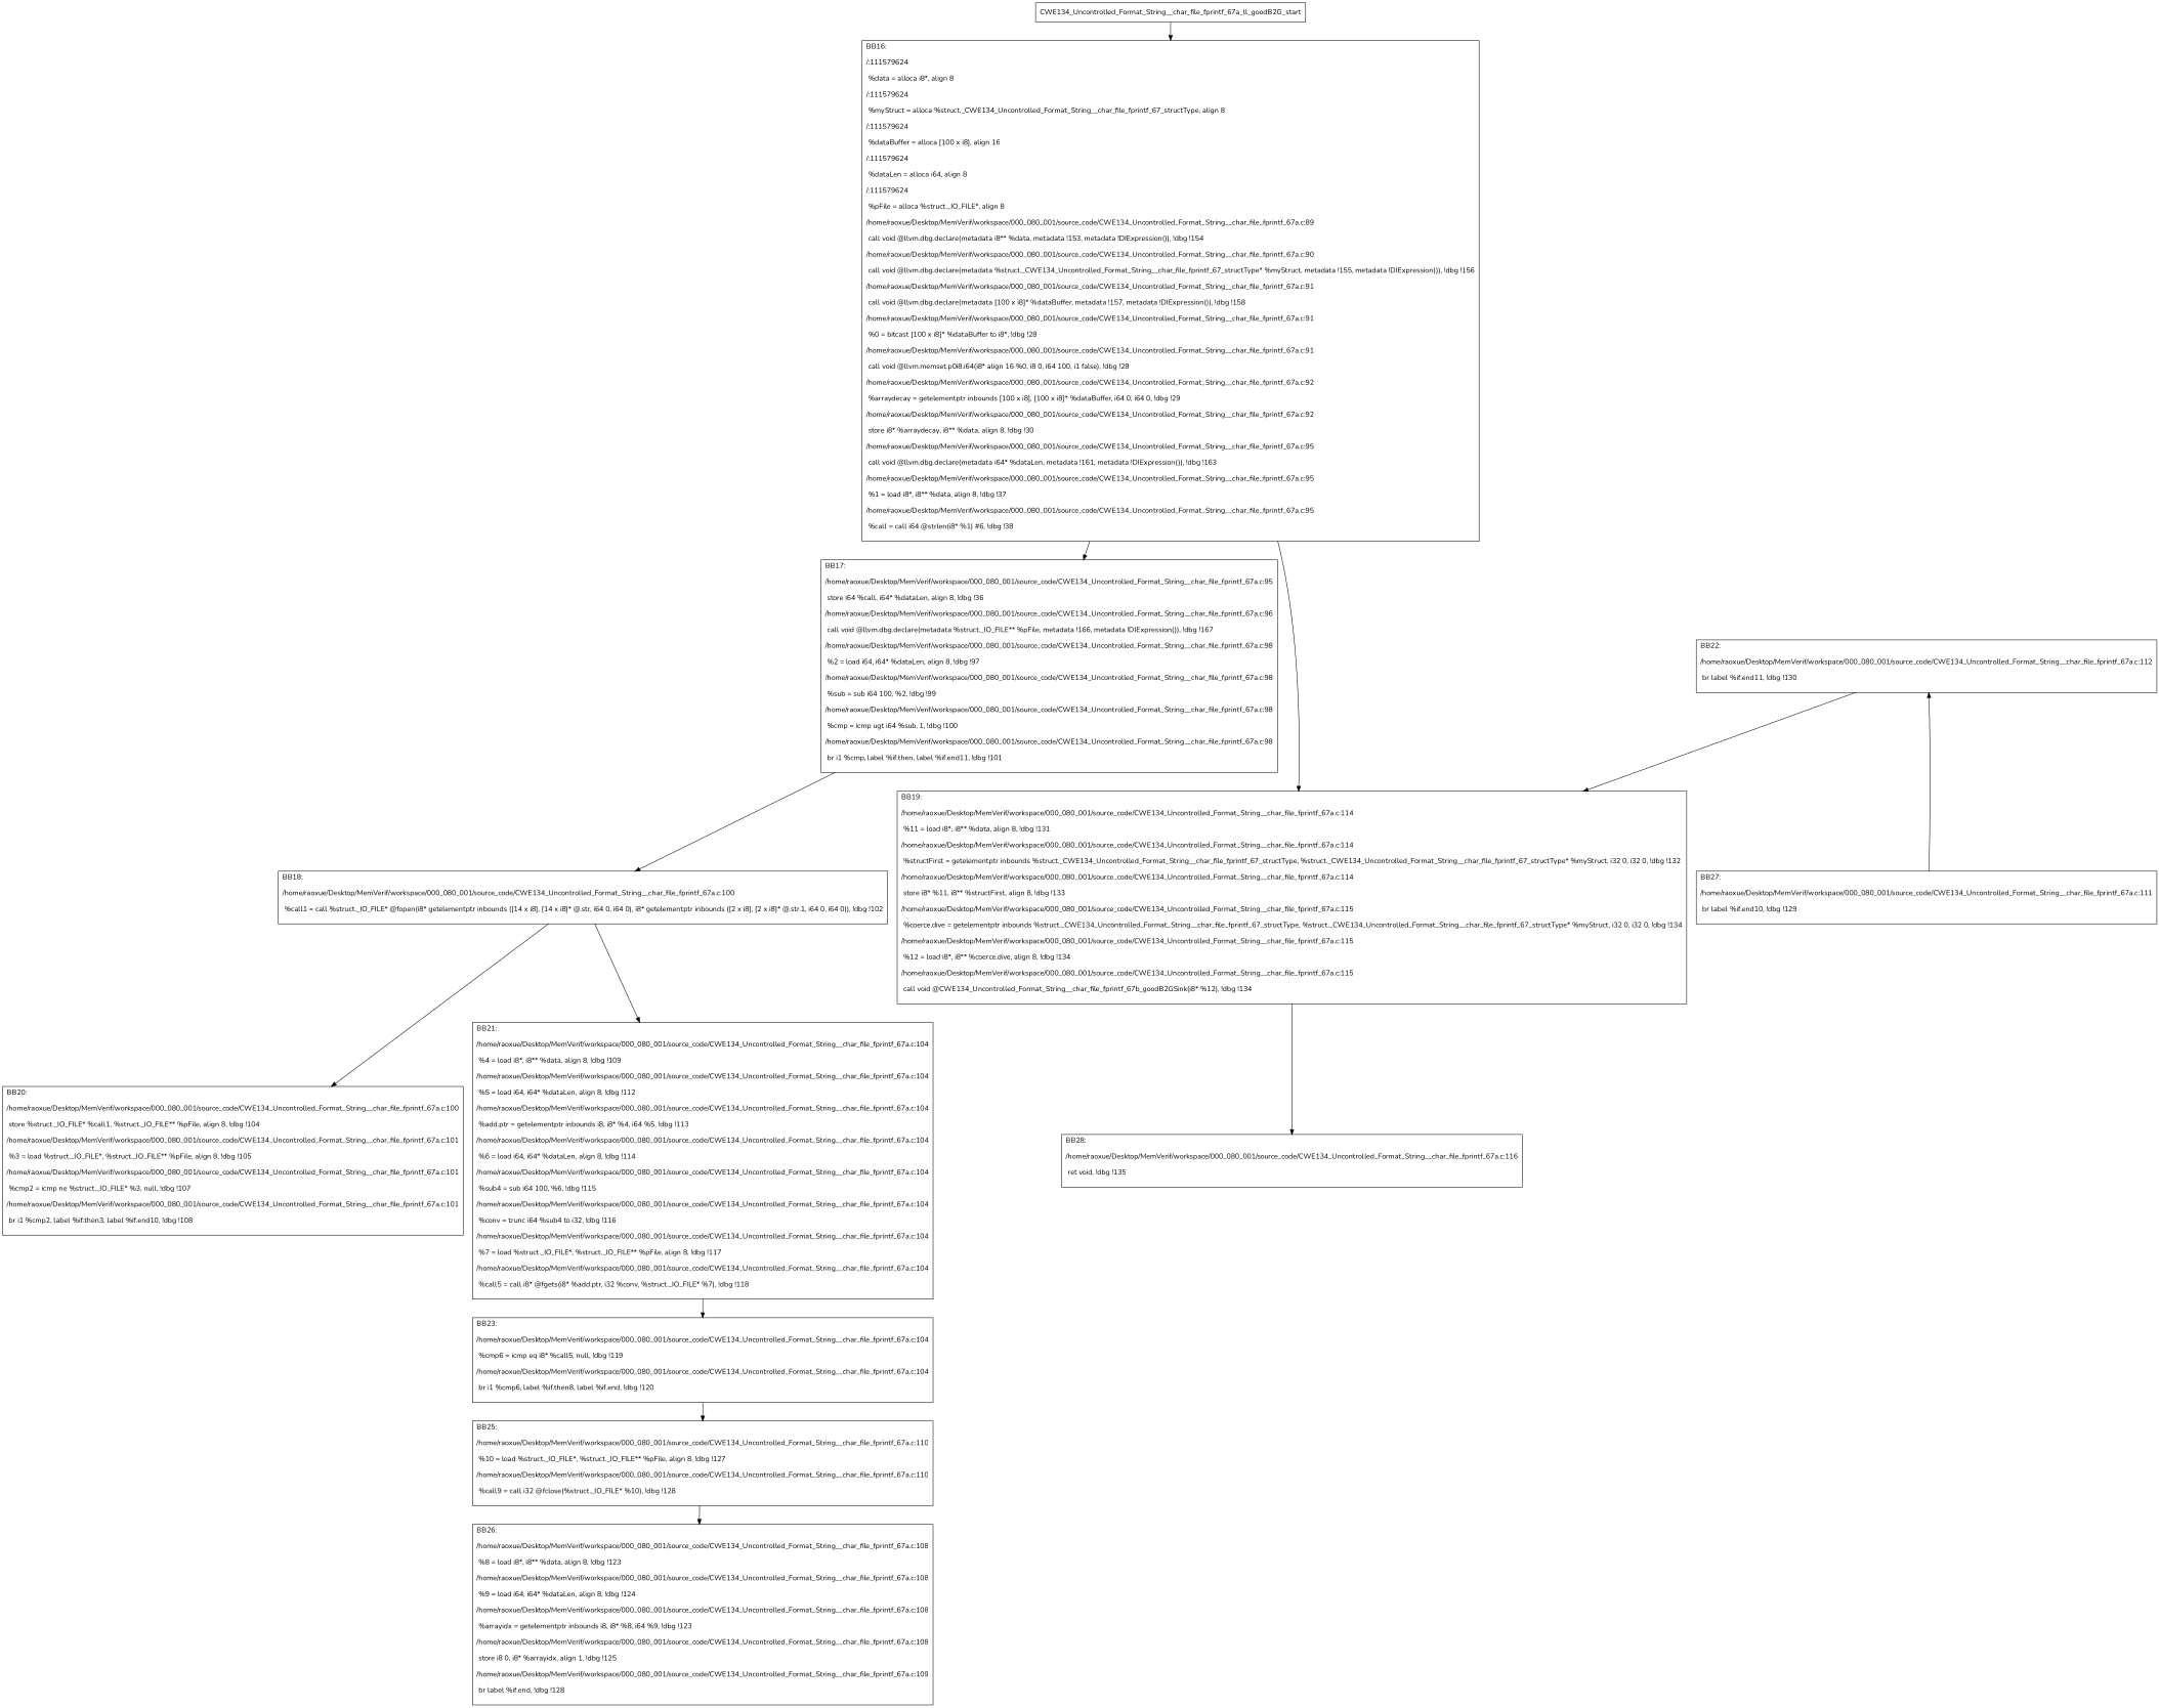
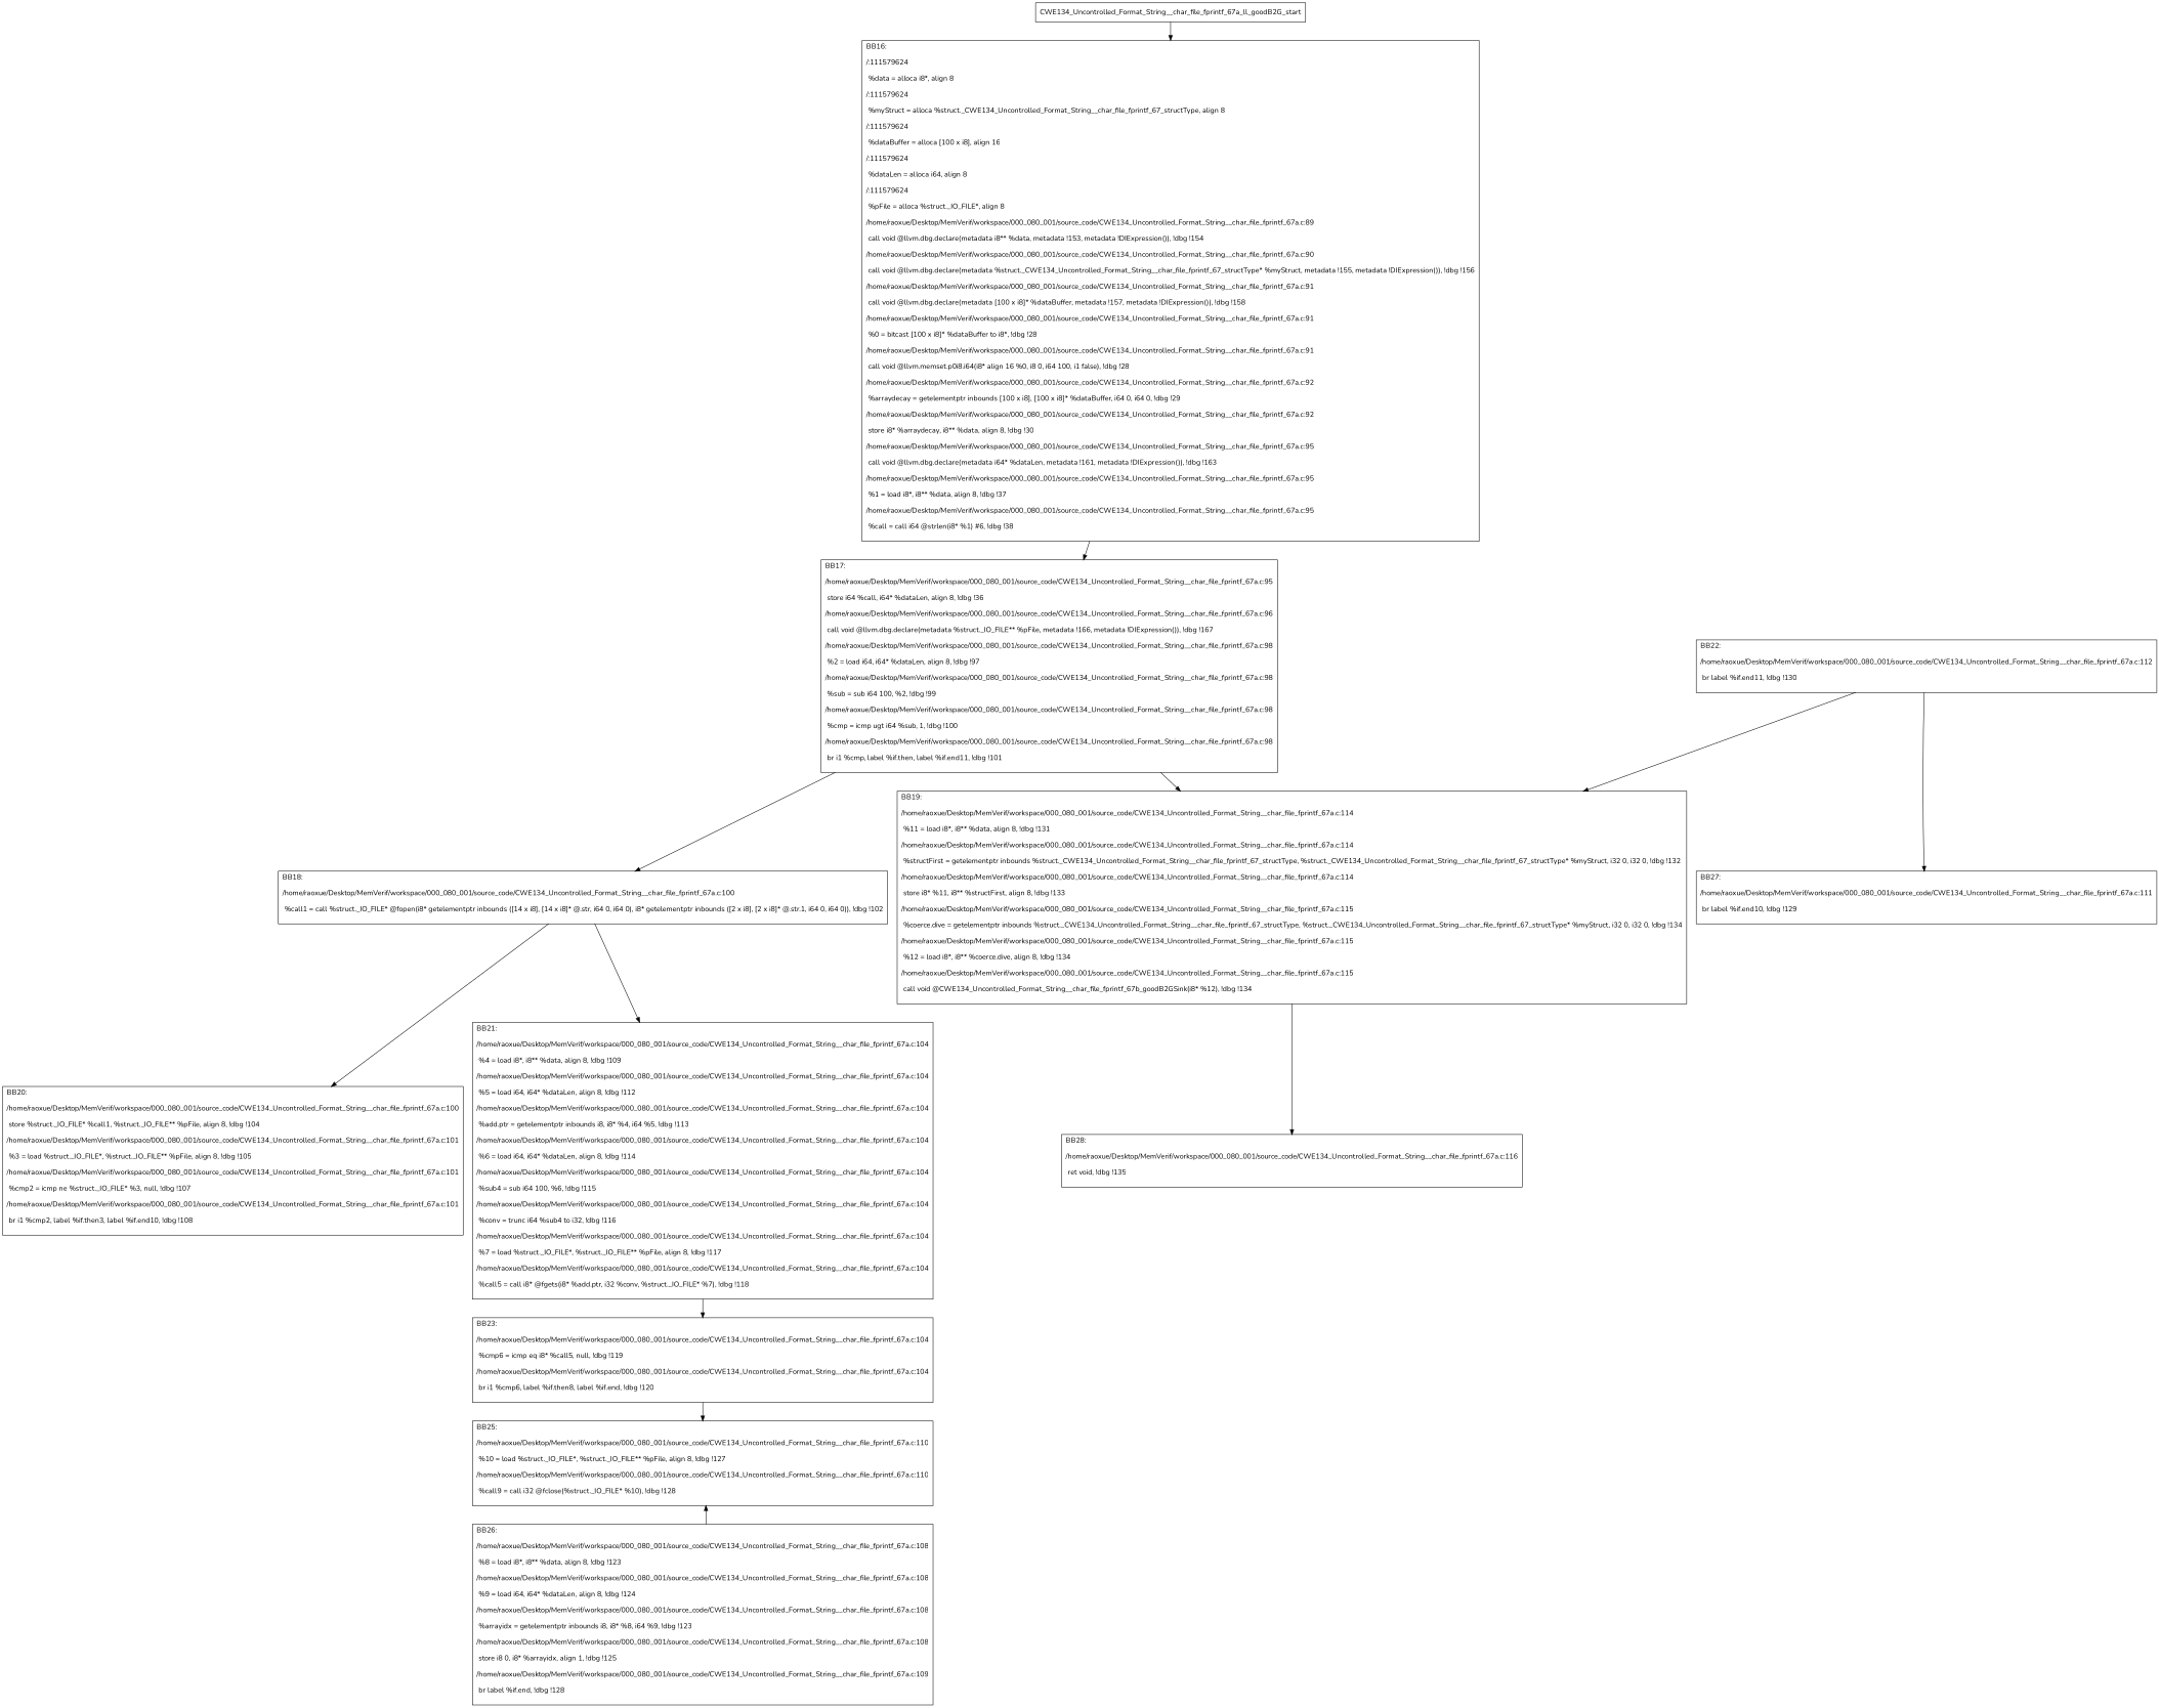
  digraph {
    fontname=Nunito
    node [fontname=Nunito shape=record]
    edge [fontname=Nunito]
    n1 [label="{CWE134_Uncontrolled_Format_String__char_file_fprintf_67a_ll_goodB2G_start}"]
    n2 [label="{BB16:\l\l/:111579624\l\n  %data = alloca i8*, align 8\l\n/:111579624\l\n  %myStruct = alloca %struct._CWE134_Uncontrolled_Format_String__char_file_fprintf_67_structType, align 8\l\n/:111579624\l\n  %dataBuffer = alloca [100 x i8], align 16\l\n/:111579624\l\n  %dataLen = alloca i64, align 8\l\n/:111579624\l\n  %pFile = alloca %struct._IO_FILE*, align 8\l\n/home/raoxue/Desktop/MemVerif/workspace/000_080_001/source_code/CWE134_Uncontrolled_Format_String__char_file_fprintf_67a.c:89\l\n  call void @llvm.dbg.declare(metadata i8** %data, metadata !153, metadata !DIExpression()), !dbg !154\l\n/home/raoxue/Desktop/MemVerif/workspace/000_080_001/source_code/CWE134_Uncontrolled_Format_String__char_file_fprintf_67a.c:90\l\n  call void @llvm.dbg.declare(metadata %struct._CWE134_Uncontrolled_Format_String__char_file_fprintf_67_structType* %myStruct, metadata !155, metadata !DIExpression()), !dbg !156\l\n/home/raoxue/Desktop/MemVerif/workspace/000_080_001/source_code/CWE134_Uncontrolled_Format_String__char_file_fprintf_67a.c:91\l\n  call void @llvm.dbg.declare(metadata [100 x i8]* %dataBuffer, metadata !157, metadata !DIExpression()), !dbg !158\l\n/home/raoxue/Desktop/MemVerif/workspace/000_080_001/source_code/CWE134_Uncontrolled_Format_String__char_file_fprintf_67a.c:91\l\n  %0 = bitcast [100 x i8]* %dataBuffer to i8*, !dbg !28\l\n/home/raoxue/Desktop/MemVerif/workspace/000_080_001/source_code/CWE134_Uncontrolled_Format_String__char_file_fprintf_67a.c:91\l\n  call void @llvm.memset.p0i8.i64(i8* align 16 %0, i8 0, i64 100, i1 false), !dbg !28\l\n/home/raoxue/Desktop/MemVerif/workspace/000_080_001/source_code/CWE134_Uncontrolled_Format_String__char_file_fprintf_67a.c:92\l\n  %arraydecay = getelementptr inbounds [100 x i8], [100 x i8]* %dataBuffer, i64 0, i64 0, !dbg !29\l\n/home/raoxue/Desktop/MemVerif/workspace/000_080_001/source_code/CWE134_Uncontrolled_Format_String__char_file_fprintf_67a.c:92\l\n  store i8* %arraydecay, i8** %data, align 8, !dbg !30\l\n/home/raoxue/Desktop/MemVerif/workspace/000_080_001/source_code/CWE134_Uncontrolled_Format_String__char_file_fprintf_67a.c:95\l\n  call void @llvm.dbg.declare(metadata i64* %dataLen, metadata !161, metadata !DIExpression()), !dbg !163\l\n/home/raoxue/Desktop/MemVerif/workspace/000_080_001/source_code/CWE134_Uncontrolled_Format_String__char_file_fprintf_67a.c:95\l\n  %1 = load i8*, i8** %data, align 8, !dbg !37\l\n/home/raoxue/Desktop/MemVerif/workspace/000_080_001/source_code/CWE134_Uncontrolled_Format_String__char_file_fprintf_67a.c:95\l\n  %call = call i64 @strlen(i8* %1) #6, !dbg !38\l\n}"]
    n3 [label="{BB17:\l\l/home/raoxue/Desktop/MemVerif/workspace/000_080_001/source_code/CWE134_Uncontrolled_Format_String__char_file_fprintf_67a.c:95\l\n  store i64 %call, i64* %dataLen, align 8, !dbg !36\l\n/home/raoxue/Desktop/MemVerif/workspace/000_080_001/source_code/CWE134_Uncontrolled_Format_String__char_file_fprintf_67a.c:96\l\n  call void @llvm.dbg.declare(metadata %struct._IO_FILE** %pFile, metadata !166, metadata !DIExpression()), !dbg !167\l\n/home/raoxue/Desktop/MemVerif/workspace/000_080_001/source_code/CWE134_Uncontrolled_Format_String__char_file_fprintf_67a.c:98\l\n  %2 = load i64, i64* %dataLen, align 8, !dbg !97\l\n/home/raoxue/Desktop/MemVerif/workspace/000_080_001/source_code/CWE134_Uncontrolled_Format_String__char_file_fprintf_67a.c:98\l\n  %sub = sub i64 100, %2, !dbg !99\l\n/home/raoxue/Desktop/MemVerif/workspace/000_080_001/source_code/CWE134_Uncontrolled_Format_String__char_file_fprintf_67a.c:98\l\n  %cmp = icmp ugt i64 %sub, 1, !dbg !100\l\n/home/raoxue/Desktop/MemVerif/workspace/000_080_001/source_code/CWE134_Uncontrolled_Format_String__char_file_fprintf_67a.c:98\l\n  br i1 %cmp, label %if.then, label %if.end11, !dbg !101\l\n}"]
    n4 [label="{BB18:\l\l/home/raoxue/Desktop/MemVerif/workspace/000_080_001/source_code/CWE134_Uncontrolled_Format_String__char_file_fprintf_67a.c:100\l\n  %call1 = call %struct._IO_FILE* @fopen(i8* getelementptr inbounds ([14 x i8], [14 x i8]* @.str, i64 0, i64 0), i8* getelementptr inbounds ([2 x i8], [2 x i8]* @.str.1, i64 0, i64 0)), !dbg !102\l\n}"]
    n5 [label="{BB19:\l\l/home/raoxue/Desktop/MemVerif/workspace/000_080_001/source_code/CWE134_Uncontrolled_Format_String__char_file_fprintf_67a.c:114\l\n  %11 = load i8*, i8** %data, align 8, !dbg !131\l\n/home/raoxue/Desktop/MemVerif/workspace/000_080_001/source_code/CWE134_Uncontrolled_Format_String__char_file_fprintf_67a.c:114\l\n  %structFirst = getelementptr inbounds %struct._CWE134_Uncontrolled_Format_String__char_file_fprintf_67_structType, %struct._CWE134_Uncontrolled_Format_String__char_file_fprintf_67_structType* %myStruct, i32 0, i32 0, !dbg !132\l\n/home/raoxue/Desktop/MemVerif/workspace/000_080_001/source_code/CWE134_Uncontrolled_Format_String__char_file_fprintf_67a.c:114\l\n  store i8* %11, i8** %structFirst, align 8, !dbg !133\l\n/home/raoxue/Desktop/MemVerif/workspace/000_080_001/source_code/CWE134_Uncontrolled_Format_String__char_file_fprintf_67a.c:115\l\n  %coerce.dive = getelementptr inbounds %struct._CWE134_Uncontrolled_Format_String__char_file_fprintf_67_structType, %struct._CWE134_Uncontrolled_Format_String__char_file_fprintf_67_structType* %myStruct, i32 0, i32 0, !dbg !134\l\n/home/raoxue/Desktop/MemVerif/workspace/000_080_001/source_code/CWE134_Uncontrolled_Format_String__char_file_fprintf_67a.c:115\l\n  %12 = load i8*, i8** %coerce.dive, align 8, !dbg !134\l\n/home/raoxue/Desktop/MemVerif/workspace/000_080_001/source_code/CWE134_Uncontrolled_Format_String__char_file_fprintf_67a.c:115\l\n  call void @CWE134_Uncontrolled_Format_String__char_file_fprintf_67b_goodB2GSink(i8* %12), !dbg !134\l\n}"]
    n6 [label="{BB20:\l\l/home/raoxue/Desktop/MemVerif/workspace/000_080_001/source_code/CWE134_Uncontrolled_Format_String__char_file_fprintf_67a.c:100\l\n  store %struct._IO_FILE* %call1, %struct._IO_FILE** %pFile, align 8, !dbg !104\l\n/home/raoxue/Desktop/MemVerif/workspace/000_080_001/source_code/CWE134_Uncontrolled_Format_String__char_file_fprintf_67a.c:101\l\n  %3 = load %struct._IO_FILE*, %struct._IO_FILE** %pFile, align 8, !dbg !105\l\n/home/raoxue/Desktop/MemVerif/workspace/000_080_001/source_code/CWE134_Uncontrolled_Format_String__char_file_fprintf_67a.c:101\l\n  %cmp2 = icmp ne %struct._IO_FILE* %3, null, !dbg !107\l\n/home/raoxue/Desktop/MemVerif/workspace/000_080_001/source_code/CWE134_Uncontrolled_Format_String__char_file_fprintf_67a.c:101\l\n  br i1 %cmp2, label %if.then3, label %if.end10, !dbg !108\l\n}"]
    n7 [label="{BB21:\l\l/home/raoxue/Desktop/MemVerif/workspace/000_080_001/source_code/CWE134_Uncontrolled_Format_String__char_file_fprintf_67a.c:104\l\n  %4 = load i8*, i8** %data, align 8, !dbg !109\l\n/home/raoxue/Desktop/MemVerif/workspace/000_080_001/source_code/CWE134_Uncontrolled_Format_String__char_file_fprintf_67a.c:104\l\n  %5 = load i64, i64* %dataLen, align 8, !dbg !112\l\n/home/raoxue/Desktop/MemVerif/workspace/000_080_001/source_code/CWE134_Uncontrolled_Format_String__char_file_fprintf_67a.c:104\l\n  %add.ptr = getelementptr inbounds i8, i8* %4, i64 %5, !dbg !113\l\n/home/raoxue/Desktop/MemVerif/workspace/000_080_001/source_code/CWE134_Uncontrolled_Format_String__char_file_fprintf_67a.c:104\l\n  %6 = load i64, i64* %dataLen, align 8, !dbg !114\l\n/home/raoxue/Desktop/MemVerif/workspace/000_080_001/source_code/CWE134_Uncontrolled_Format_String__char_file_fprintf_67a.c:104\l\n  %sub4 = sub i64 100, %6, !dbg !115\l\n/home/raoxue/Desktop/MemVerif/workspace/000_080_001/source_code/CWE134_Uncontrolled_Format_String__char_file_fprintf_67a.c:104\l\n  %conv = trunc i64 %sub4 to i32, !dbg !116\l\n/home/raoxue/Desktop/MemVerif/workspace/000_080_001/source_code/CWE134_Uncontrolled_Format_String__char_file_fprintf_67a.c:104\l\n  %7 = load %struct._IO_FILE*, %struct._IO_FILE** %pFile, align 8, !dbg !117\l\n/home/raoxue/Desktop/MemVerif/workspace/000_080_001/source_code/CWE134_Uncontrolled_Format_String__char_file_fprintf_67a.c:104\l\n  %call5 = call i8* @fgets(i8* %add.ptr, i32 %conv, %struct._IO_FILE* %7), !dbg !118\l\n}"]
    n8 [label="{BB28:\l\l/home/raoxue/Desktop/MemVerif/workspace/000_080_001/source_code/CWE134_Uncontrolled_Format_String__char_file_fprintf_67a.c:116\l\n  ret void, !dbg !135\l\n}"]
    n9 [label="{BB23:\l\l/home/raoxue/Desktop/MemVerif/workspace/000_080_001/source_code/CWE134_Uncontrolled_Format_String__char_file_fprintf_67a.c:104\l\n  %cmp6 = icmp eq i8* %call5, null, !dbg !119\l\n/home/raoxue/Desktop/MemVerif/workspace/000_080_001/source_code/CWE134_Uncontrolled_Format_String__char_file_fprintf_67a.c:104\l\n  br i1 %cmp6, label %if.then8, label %if.end, !dbg !120\l\n}"]
    n10 [label="{BB22:\l\l/home/raoxue/Desktop/MemVerif/workspace/000_080_001/source_code/CWE134_Uncontrolled_Format_String__char_file_fprintf_67a.c:112\l\n  br label %if.end11, !dbg !130\l\n}"]
    n11 [label="{BB25:\l\l/home/raoxue/Desktop/MemVerif/workspace/000_080_001/source_code/CWE134_Uncontrolled_Format_String__char_file_fprintf_67a.c:110\l\n  %10 = load %struct._IO_FILE*, %struct._IO_FILE** %pFile, align 8, !dbg !127\l\n/home/raoxue/Desktop/MemVerif/workspace/000_080_001/source_code/CWE134_Uncontrolled_Format_String__char_file_fprintf_67a.c:110\l\n  %call9 = call i32 @fclose(%struct._IO_FILE* %10), !dbg !128\l\n}"]
    n12 [label="{BB26:\l\l/home/raoxue/Desktop/MemVerif/workspace/000_080_001/source_code/CWE134_Uncontrolled_Format_String__char_file_fprintf_67a.c:108\l\n  %8 = load i8*, i8** %data, align 8, !dbg !123\l\n/home/raoxue/Desktop/MemVerif/workspace/000_080_001/source_code/CWE134_Uncontrolled_Format_String__char_file_fprintf_67a.c:108\l\n  %9 = load i64, i64* %dataLen, align 8, !dbg !124\l\n/home/raoxue/Desktop/MemVerif/workspace/000_080_001/source_code/CWE134_Uncontrolled_Format_String__char_file_fprintf_67a.c:108\l\n  %arrayidx = getelementptr inbounds i8, i8* %8, i64 %9, !dbg !123\l\n/home/raoxue/Desktop/MemVerif/workspace/000_080_001/source_code/CWE134_Uncontrolled_Format_String__char_file_fprintf_67a.c:108\l\n  store i8 0, i8* %arrayidx, align 1, !dbg !125\l\n/home/raoxue/Desktop/MemVerif/workspace/000_080_001/source_code/CWE134_Uncontrolled_Format_String__char_file_fprintf_67a.c:109\l\n  br label %if.end, !dbg !128\l\n}"]
    n13 [label="{BB27:\l\l/home/raoxue/Desktop/MemVerif/workspace/000_080_001/source_code/CWE134_Uncontrolled_Format_String__char_file_fprintf_67a.c:111\l\n  br label %if.end10, !dbg !129\l\n}"]
    n1 -> n2
    n2 -> n3
    n3 -> n4
-   n2 -> n5
+   n3 -> n5
    n4 -> n6
    n4 -> n7
    n5 -> n8
    n7 -> n9
    n9 -> n11
    n10 -> n5
-   n11 -> n12
-   n13 -> n10
+   n12 -> n11
+   n10 -> n13
  }
